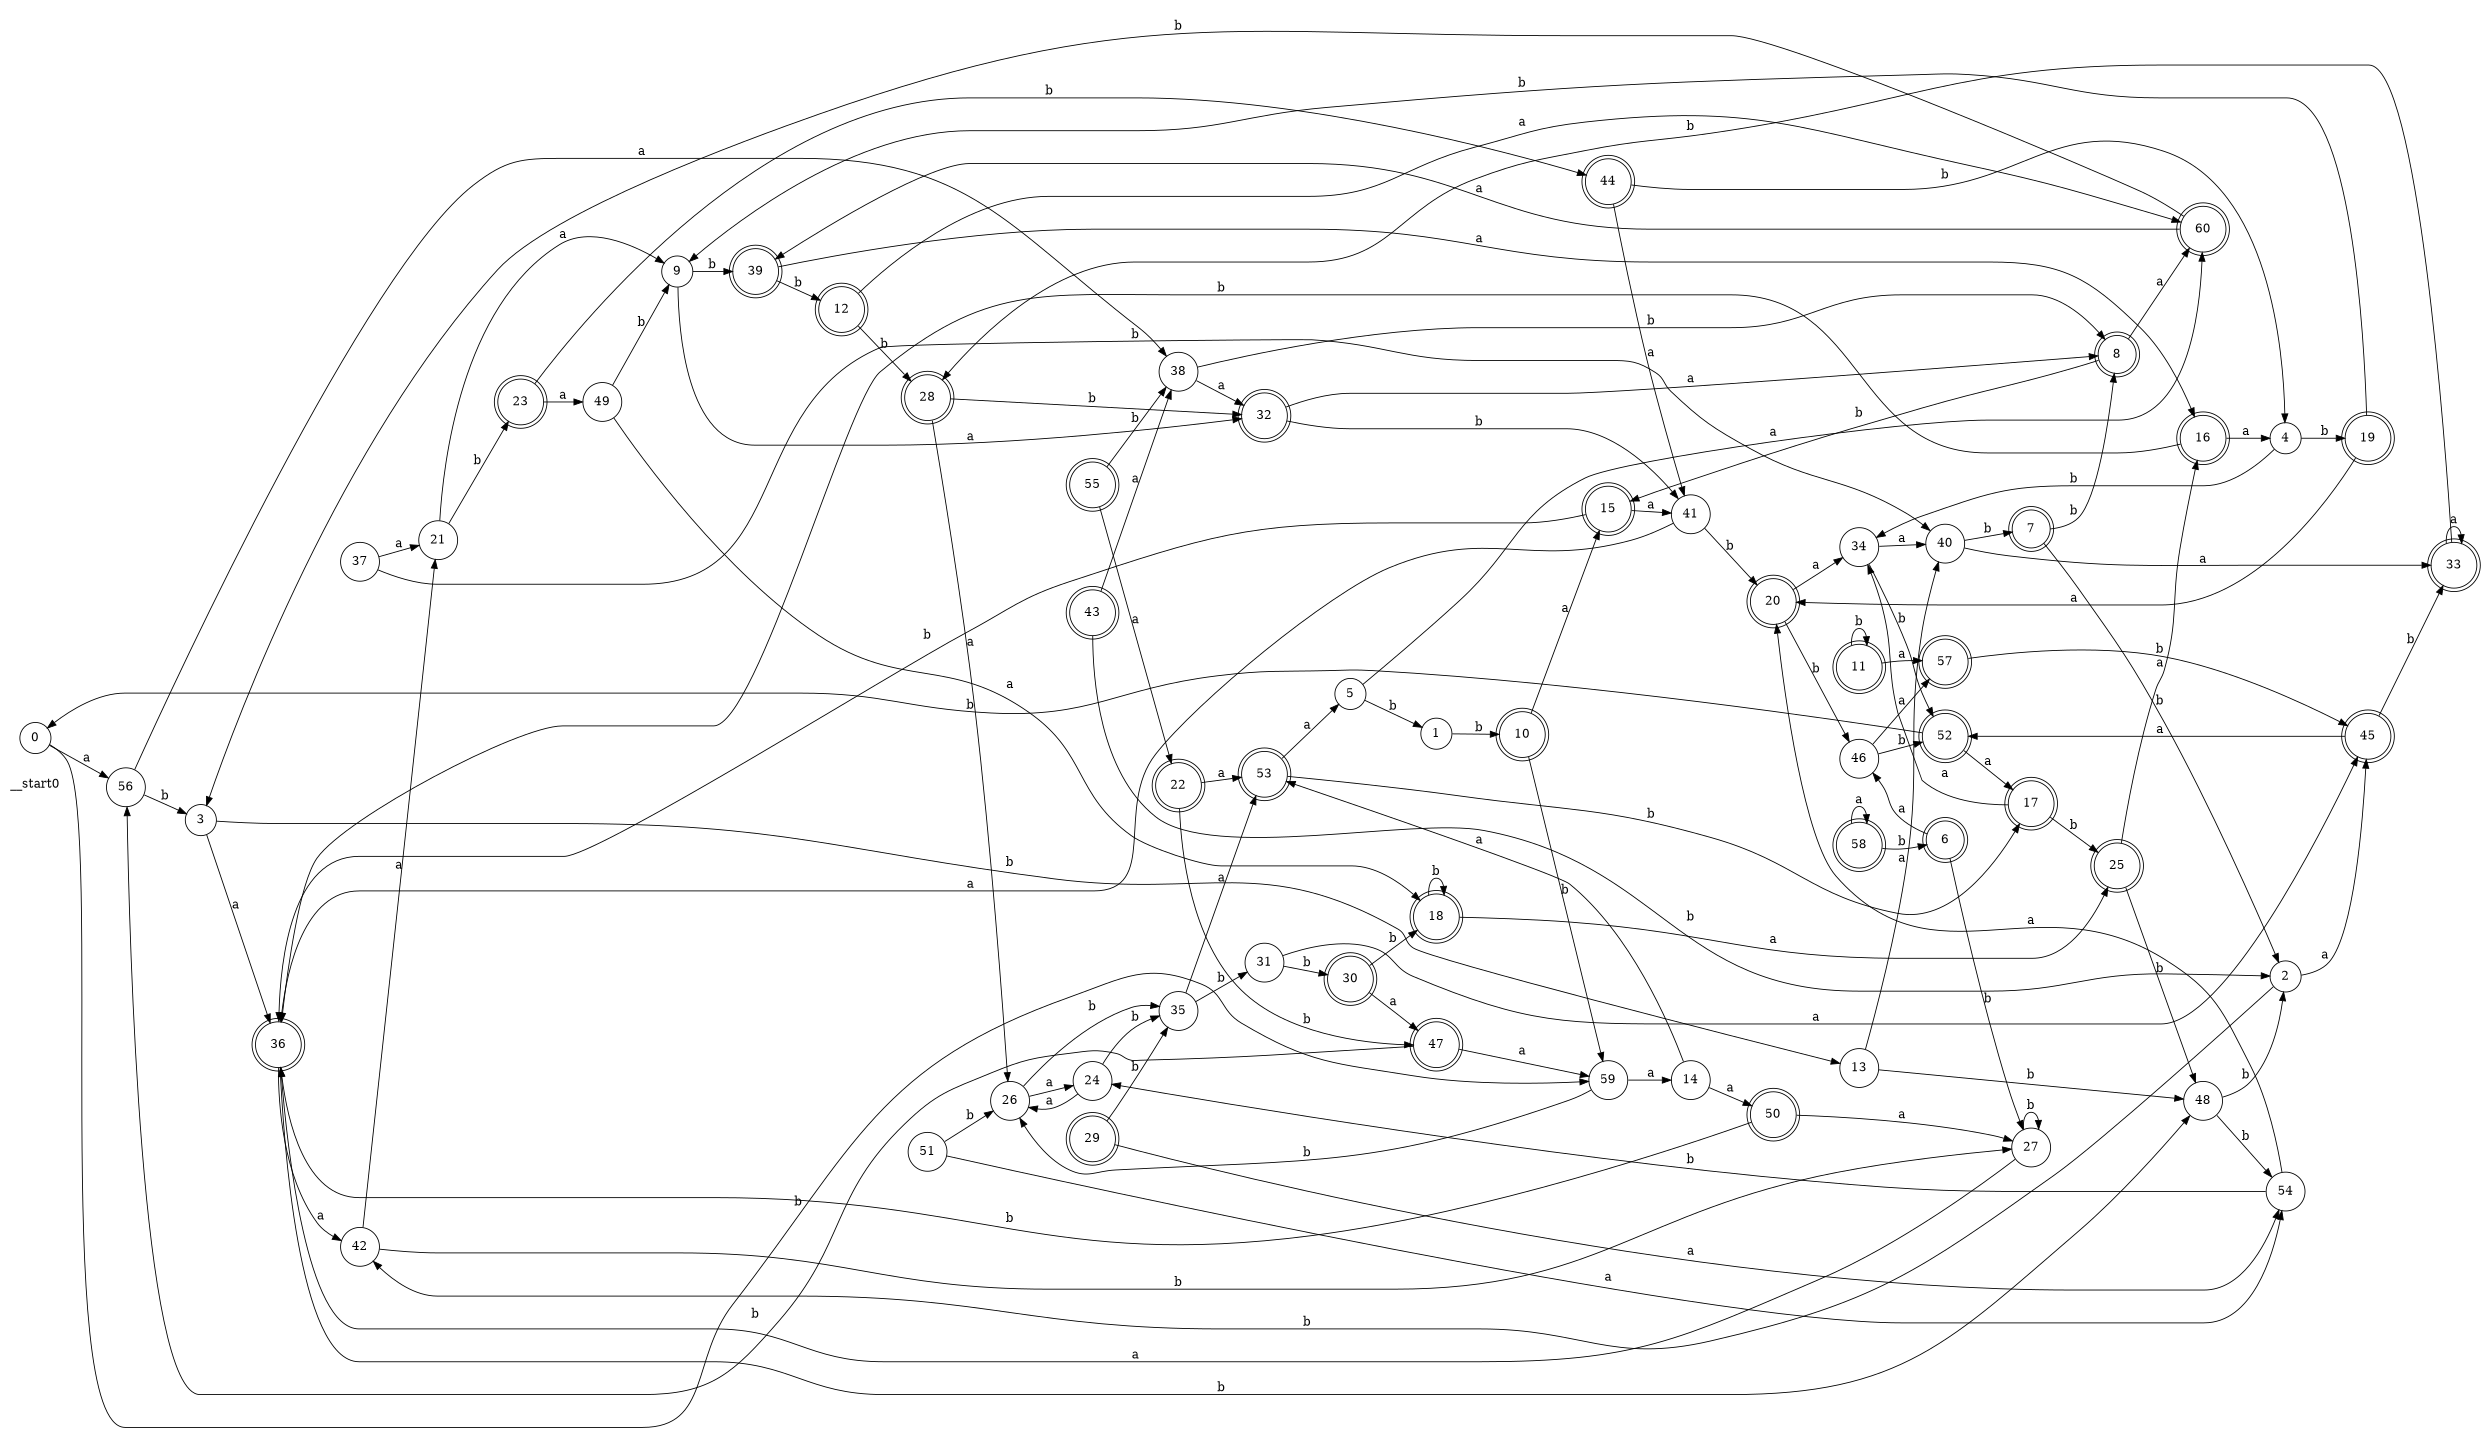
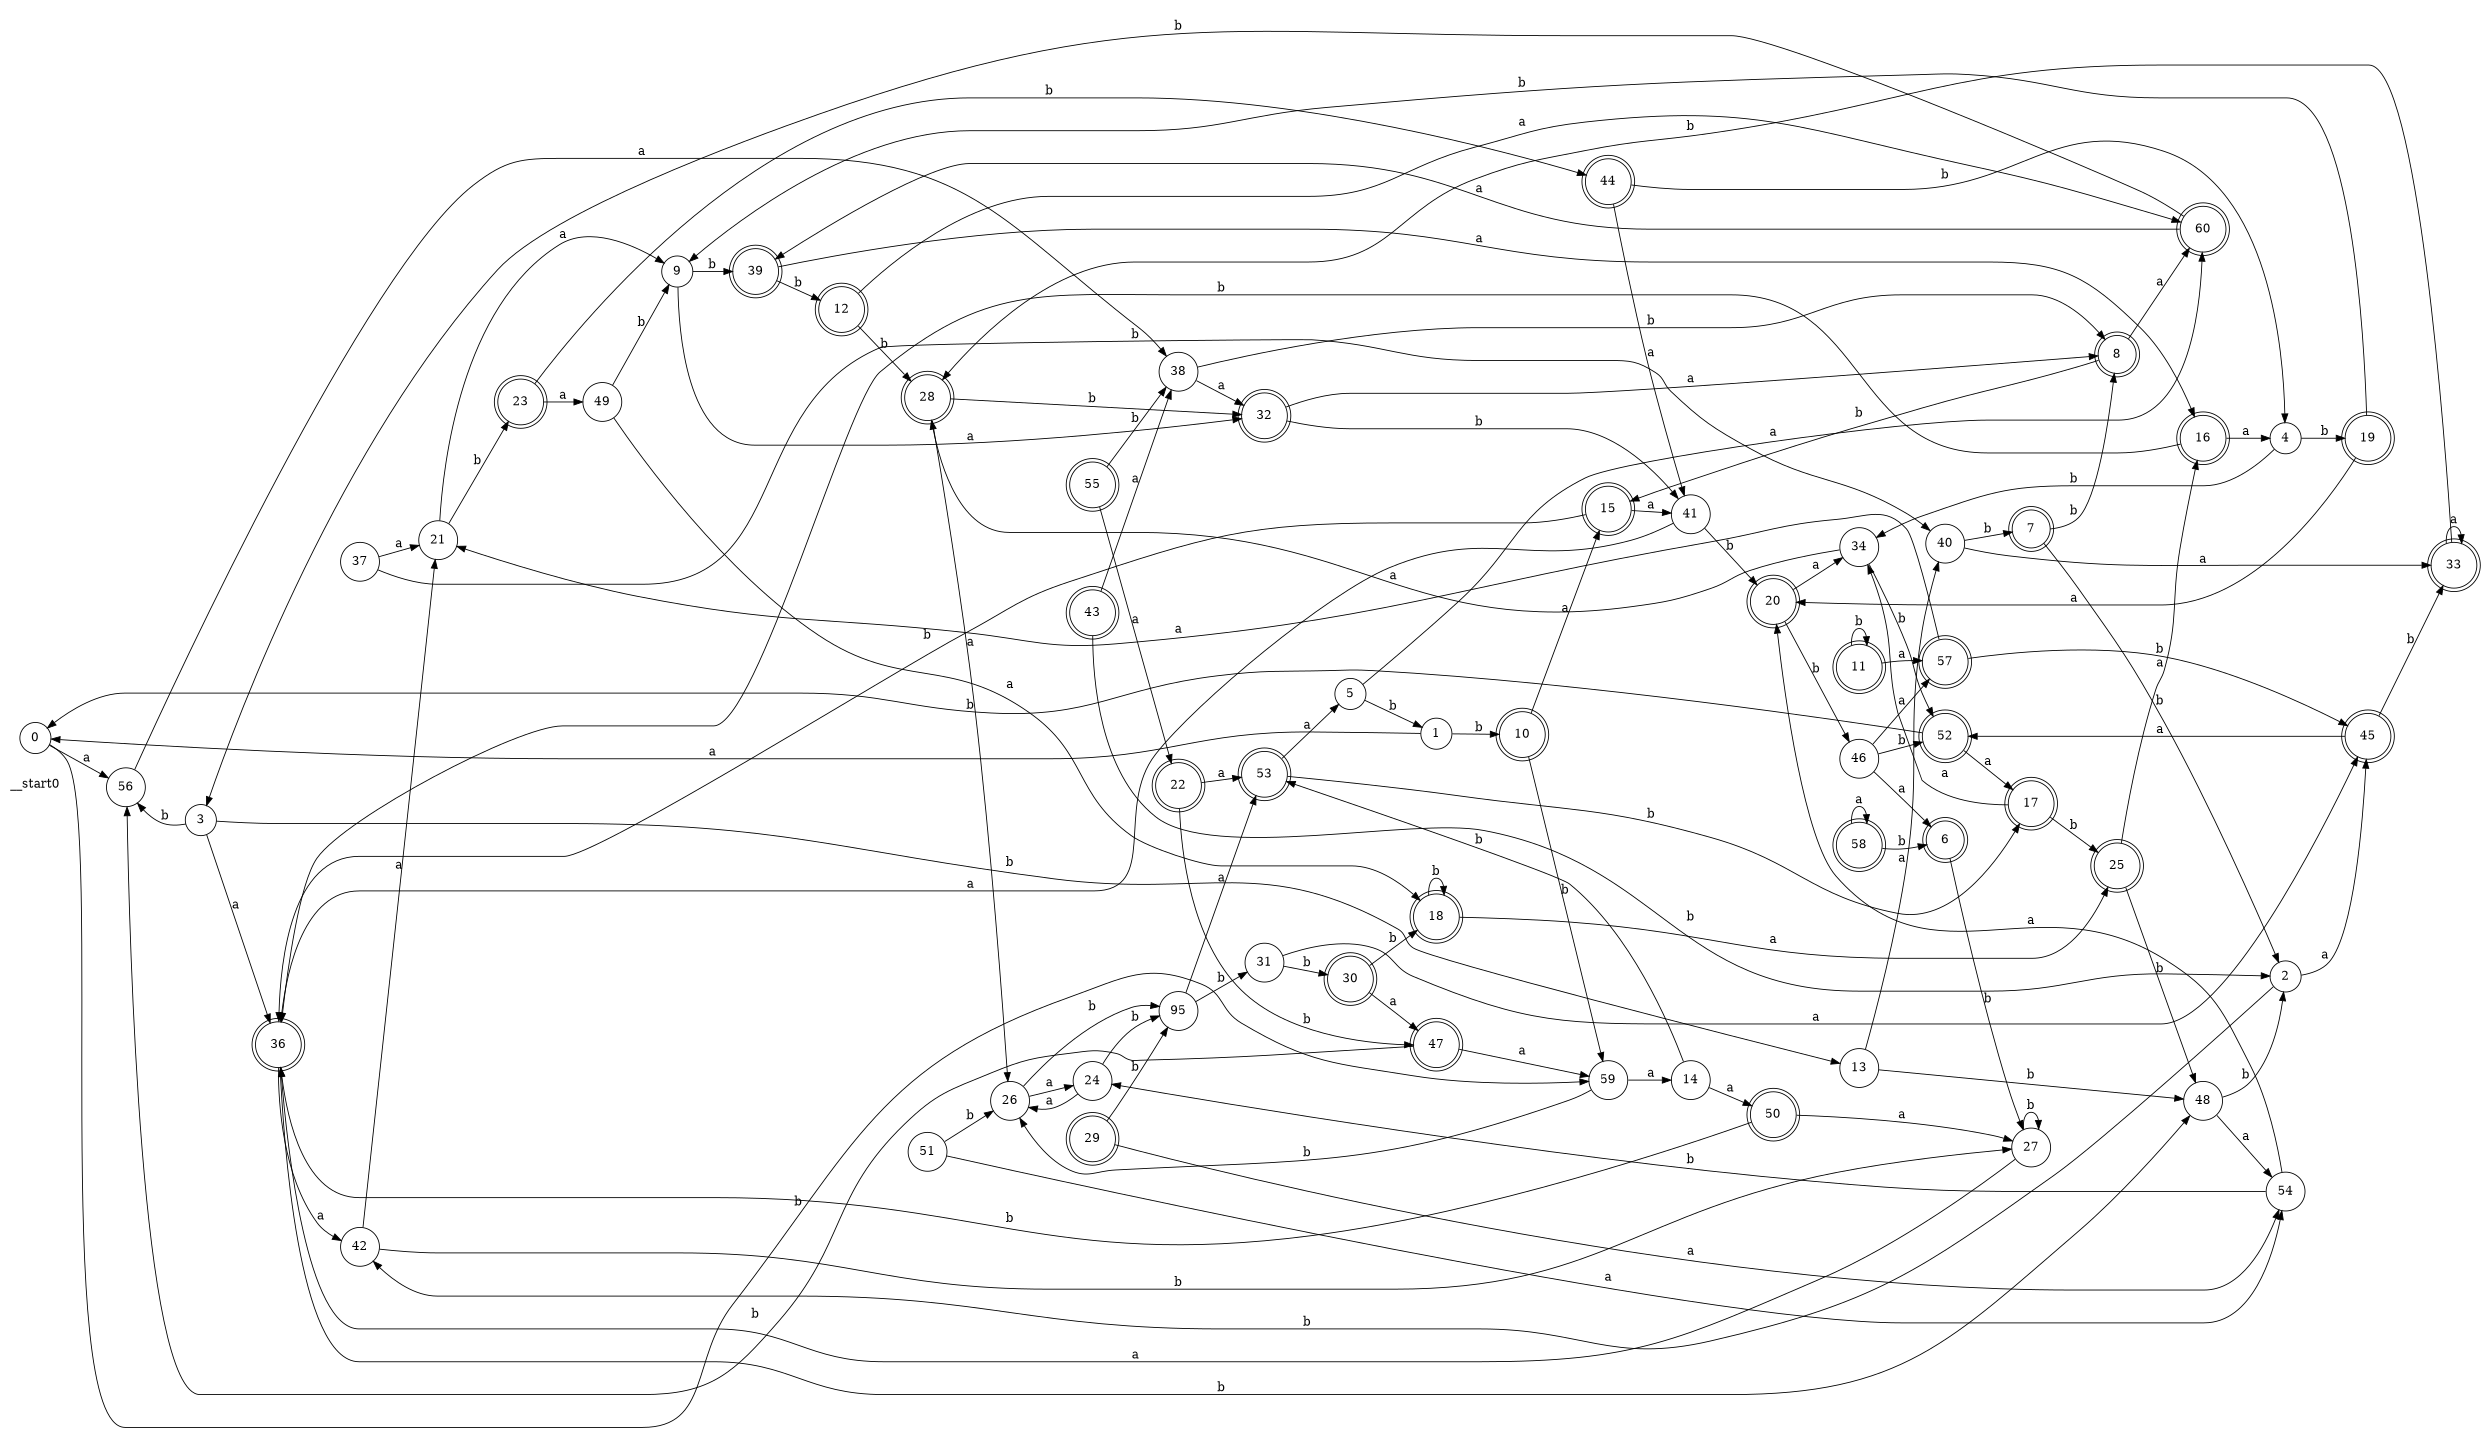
  digraph {
    rankdir=LR
    node [shape=doublecircle color=black fillcolor=white style="rounded,filled"]
    __start0 [shape=none color="" fillcolor="" style=""]
    n2 [label=0 shape=circle style=filled]
    n3 [label=56 shape=circle style=filled]
    n4 [label=59 shape=circle style=filled]
    n5 [label=3 shape=circle style=filled]
    n6 [label=38 shape=circle style=filled]
    n7 [label=14 shape=circle style=filled]
    n8 [label=26 shape=circle style=filled]
    n9 [label=1 shape=circle style=filled]
    n10 [label=10]
    n11 [label=15]
    n12 [label=2 shape=circle style=filled]
    n13 [label=42 shape=circle style=filled]
    n14 [label=45]
    n15 [label=27 shape=circle style=filled]
    n16 [label=21 shape=circle style=filled]
    n17 [label=33]
    n18 [label=52]
    n19 [label=13 shape=circle style=filled]
    n20 [label=36]
    n21 [label=40 shape=circle style=filled]
    n22 [label=48 shape=circle style=filled]
    n23 [label=4 shape=circle style=filled]
    n24 [label=19]
    n25 [label=34 shape=circle style=filled]
    n26 [label=9 shape=circle style=filled]
    n27 [label=20]
    n28 [label=5 shape=circle style=filled]
    n29 [label=60]
    n30 [label=39]
    n31 [label=6]
    n32 [label=46 shape=circle style=filled]
    n33 [label=57]
    n34 [label=7]
    n35 [label=8]
    n36 [label=41 shape=circle style=filled]
    n37 [label=32]
    n38 [label=12]
    n39 [label=16]
    n40 [label=11]
    n41 [label=28]
    n42 [label=54 shape=circle style=filled]
    n43 [label=50]
    n44 [label=53]
    n45 [label=17]
    n46 [label=25]
    n47 [label=18]
    n48 [label=23]
    n49 [label=44]
    n50 [label=49 shape=circle style=filled]
    n51 [label=22]
    n52 [label=47]
    n53 [label=24 shape=circle style=filled]
-   n54 [label=35 shape=circle style=filled]
+   n54 [label=95 shape=circle style=filled]
    n55 [label=31 shape=circle style=filled]
    n56 [label=29]
    n57 [label=30]
    n58 [label=37 shape=circle style=filled]
    n59 [label=43]
    n60 [label=51 shape=circle style=filled]
    n61 [label=55]
    n62 [label=58]
    n2 -> n3 [label=a]
    n2 -> n4 [label=b]
-   n3 -> n5 [label=b]
+   n5 -> n3 [label=b]
    n3 -> n6 [label=a]
    n4 -> n7 [label=a]
    n4 -> n8 [label=b]
    n5 -> n19 [label=b]
    n5 -> n20 [label=a]
    n6 -> n35 [label=b]
    n6 -> n37 [label=a]
    n7 -> n43 [label=a]
-   n7 -> n44 [label=a]
+   n7 -> n44 [label=b]
    n8 -> n53 [label=a]
    n8 -> n54 [label=b]
+   n9 -> n2 [label=a]
    n9 -> n10 [label=b]
    n10 -> n4 [label=b]
    n10 -> n11 [label=a]
    n11 -> n20 [label=b]
    n11 -> n36 [label=a]
    n12 -> n13 [label=b]
    n12 -> n14 [label=a]
    n13 -> n15 [label=b]
    n13 -> n16 [label=a]
    n14 -> n17 [label=b]
    n14 -> n18 [label=a]
    n15 -> n15 [label=b]
    n15 -> n20 [label=a]
    n16 -> n26 [label=a]
    n16 -> n48 [label=b]
    n17 -> n17 [label=a]
    n17 -> n41 [label=b]
    n18 -> n2 [label=b]
    n18 -> n45 [label=a]
    n19 -> n21 [label=a]
    n19 -> n22 [label=b]
    n20 -> n13 [label=a]
    n20 -> n22 [label=b]
    n21 -> n17 [label=a]
    n21 -> n34 [label=b]
    n22 -> n12 [label=b]
-   n22 -> n42 [label=b]
+   n22 -> n42 [label=a]
    n23 -> n24 [label=b]
    n23 -> n25 [label=b]
    n24 -> n26 [label=b]
    n24 -> n27 [label=a]
    n25 -> n18 [label=b]
-   n25 -> n21 [label=a]
+   n25 -> n41 [label=a]
    n26 -> n30 [label=b]
    n26 -> n37 [label=a]
    n27 -> n25 [label=a]
    n27 -> n32 [label=b]
    n28 -> n9 [label=b]
    n28 -> n29 [label=a]
    n29 -> n5 [label=b]
    n29 -> n30 [label=a]
    n30 -> n38 [label=b]
    n30 -> n39 [label=a]
    n31 -> n15 [label=b]
-   n31 -> n32 [label=a]
+   n32 -> n31 [label=a]
    n32 -> n18 [label=b]
    n32 -> n33 [label=a]
    n33 -> n14 [label=b]
+   n33 -> n16 [label=a]
    n34 -> n12 [label=b]
    n34 -> n35 [label=b]
    n35 -> n11 [label=b]
    n35 -> n29 [label=a]
    n36 -> n20 [label=a]
    n36 -> n27 [label=b]
    n37 -> n35 [label=a]
    n37 -> n36 [label=b]
    n38 -> n29 [label=a]
    n38 -> n41 [label=b]
    n39 -> n20 [label=b]
    n39 -> n23 [label=a]
    n40 -> n33 [label=a]
    n40 -> n40 [label=b]
    n41 -> n8 [label=a]
    n41 -> n37 [label=b]
    n42 -> n27 [label=a]
    n42 -> n53 [label=b]
    n43 -> n15 [label=a]
    n43 -> n20 [label=b]
    n44 -> n28 [label=a]
    n44 -> n45 [label=b]
    n45 -> n25 [label=a]
    n45 -> n46 [label=b]
    n46 -> n22 [label=b]
    n46 -> n39 [label=a]
    n47 -> n46 [label=a]
    n47 -> n47 [label=b]
    n48 -> n49 [label=b]
    n48 -> n50 [label=a]
    n49 -> n23 [label=b]
    n49 -> n36 [label=a]
    n50 -> n26 [label=b]
    n50 -> n47 [label=a]
    n51 -> n44 [label=a]
    n51 -> n52 [label=b]
    n52 -> n3 [label=b]
    n52 -> n4 [label=a]
    n53 -> n8 [label=a]
    n53 -> n54 [label=b]
    n54 -> n44 [label=a]
    n54 -> n55 [label=b]
    n55 -> n14 [label=a]
    n55 -> n57 [label=b]
    n56 -> n42 [label=a]
    n56 -> n54 [label=b]
    n57 -> n47 [label=b]
    n57 -> n52 [label=a]
    n58 -> n16 [label=a]
    n58 -> n21 [label=b]
    n59 -> n6 [label=a]
    n59 -> n12 [label=b]
    n60 -> n8 [label=b]
    n60 -> n42 [label=a]
    n61 -> n6 [label=b]
    n61 -> n51 [label=a]
    n62 -> n31 [label=b]
    n62 -> n62 [label=a]
  }
